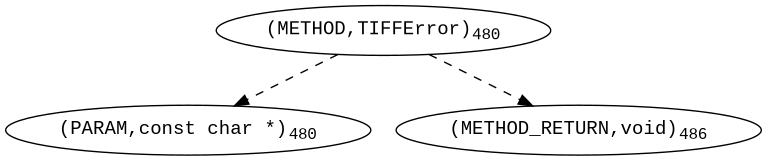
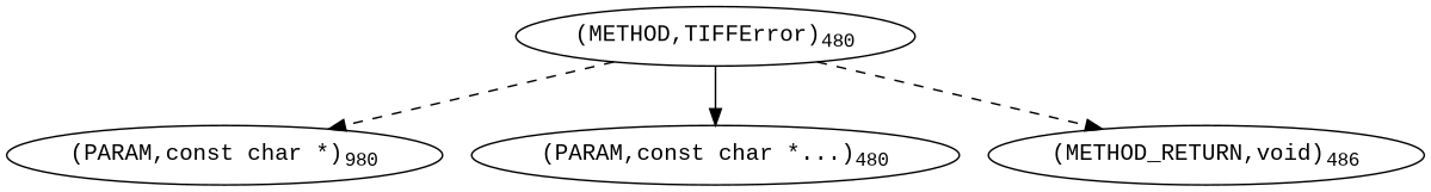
  digraph {
    fontname="Liberation Mono"
    node [fontname="Liberation Mono"]
    edge [fontname="Liberation Mono" style=dashed]
    n1 [label=<(METHOD,TIFFError)<SUB>480</SUB>>]
-   n2 [label=<(PARAM,const char *)<SUB>480</SUB>>]
+   n2 [label=<(PARAM,const char *)<SUB>980</SUB>>]
+   n3 [label=<(PARAM,const char *...)<SUB>480</SUB>>]
    n4 [label=<(METHOD_RETURN,void)<SUB>486</SUB>>]
    n1 -> n2
+   n1 -> n3 [style=solid]
    n1 -> n4
  }
